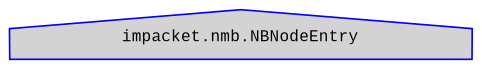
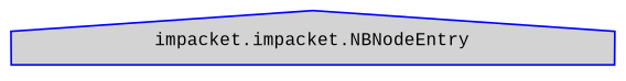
  digraph {
    rankdir=TB
    fontname="Liberation Mono"
-   n1 [color=blue fillcolor=lightgrey fontname="Liberation Mono" fontsize=10 height=0.2 label="impacket.nmb.NBNodeEntry" shape=house style=filled width=0.4]
+   n1 [color=blue fillcolor=lightgrey fontname="Liberation Mono" fontsize=10 height=0.2 label="impacket.impacket.NBNodeEntry" shape=house style=filled width=0.4]
  }
